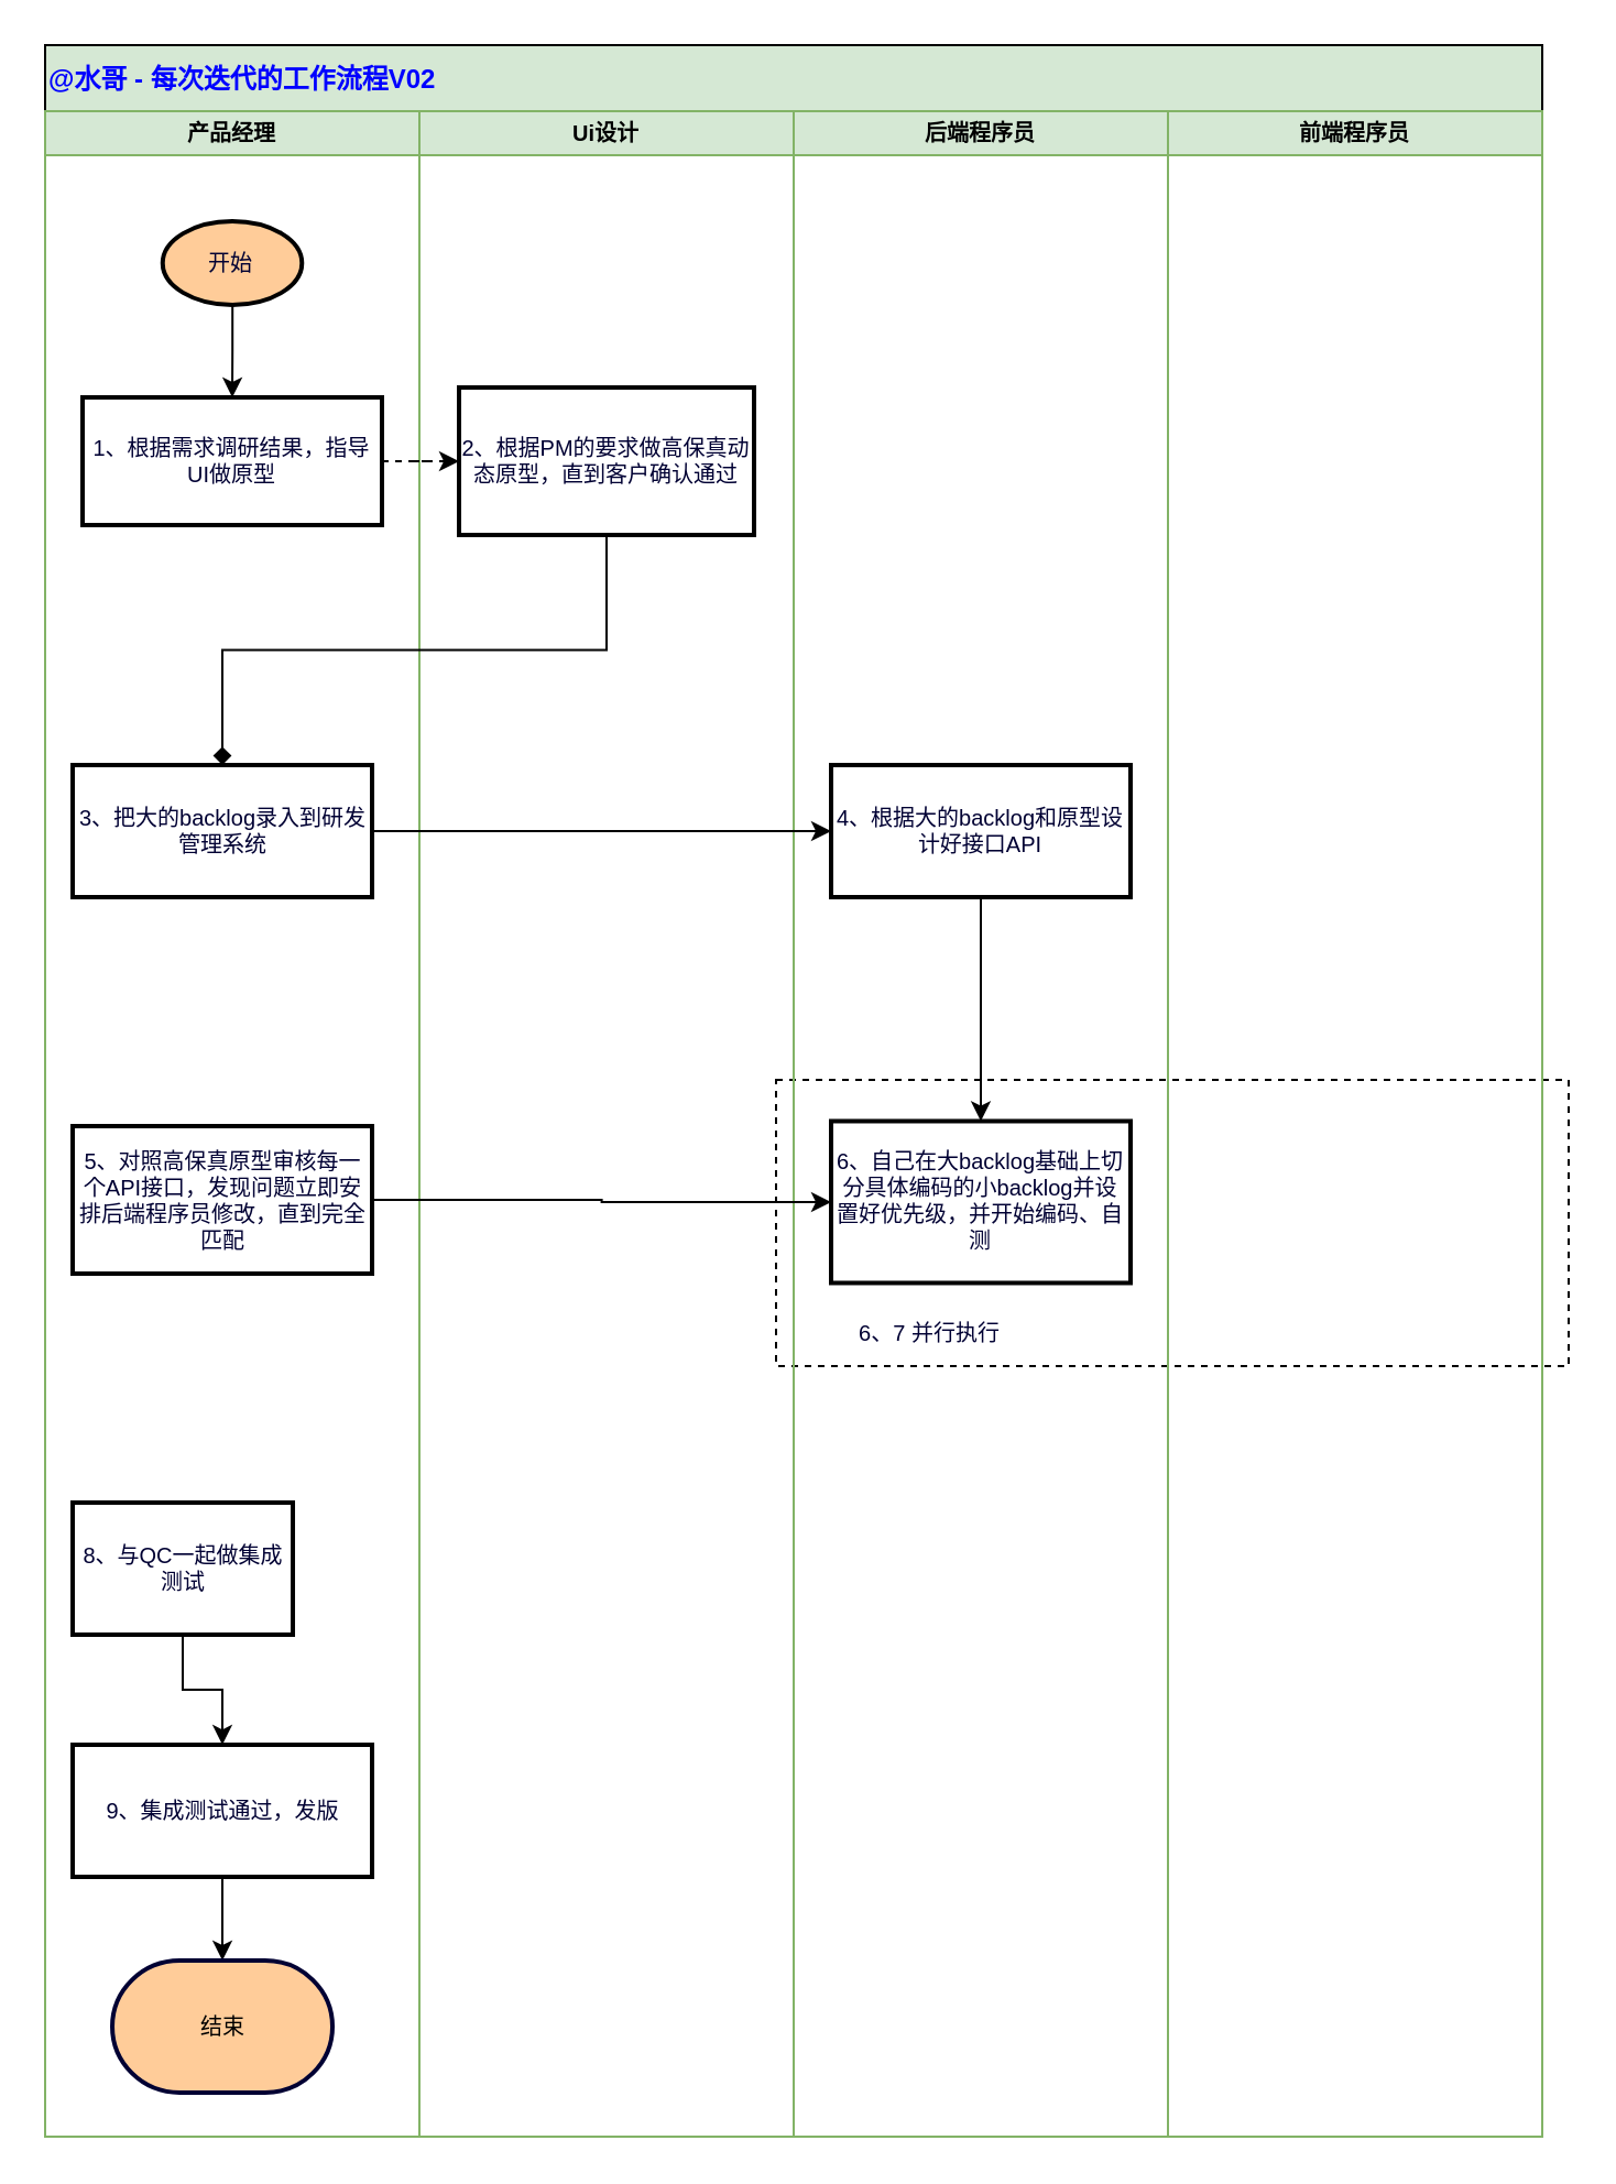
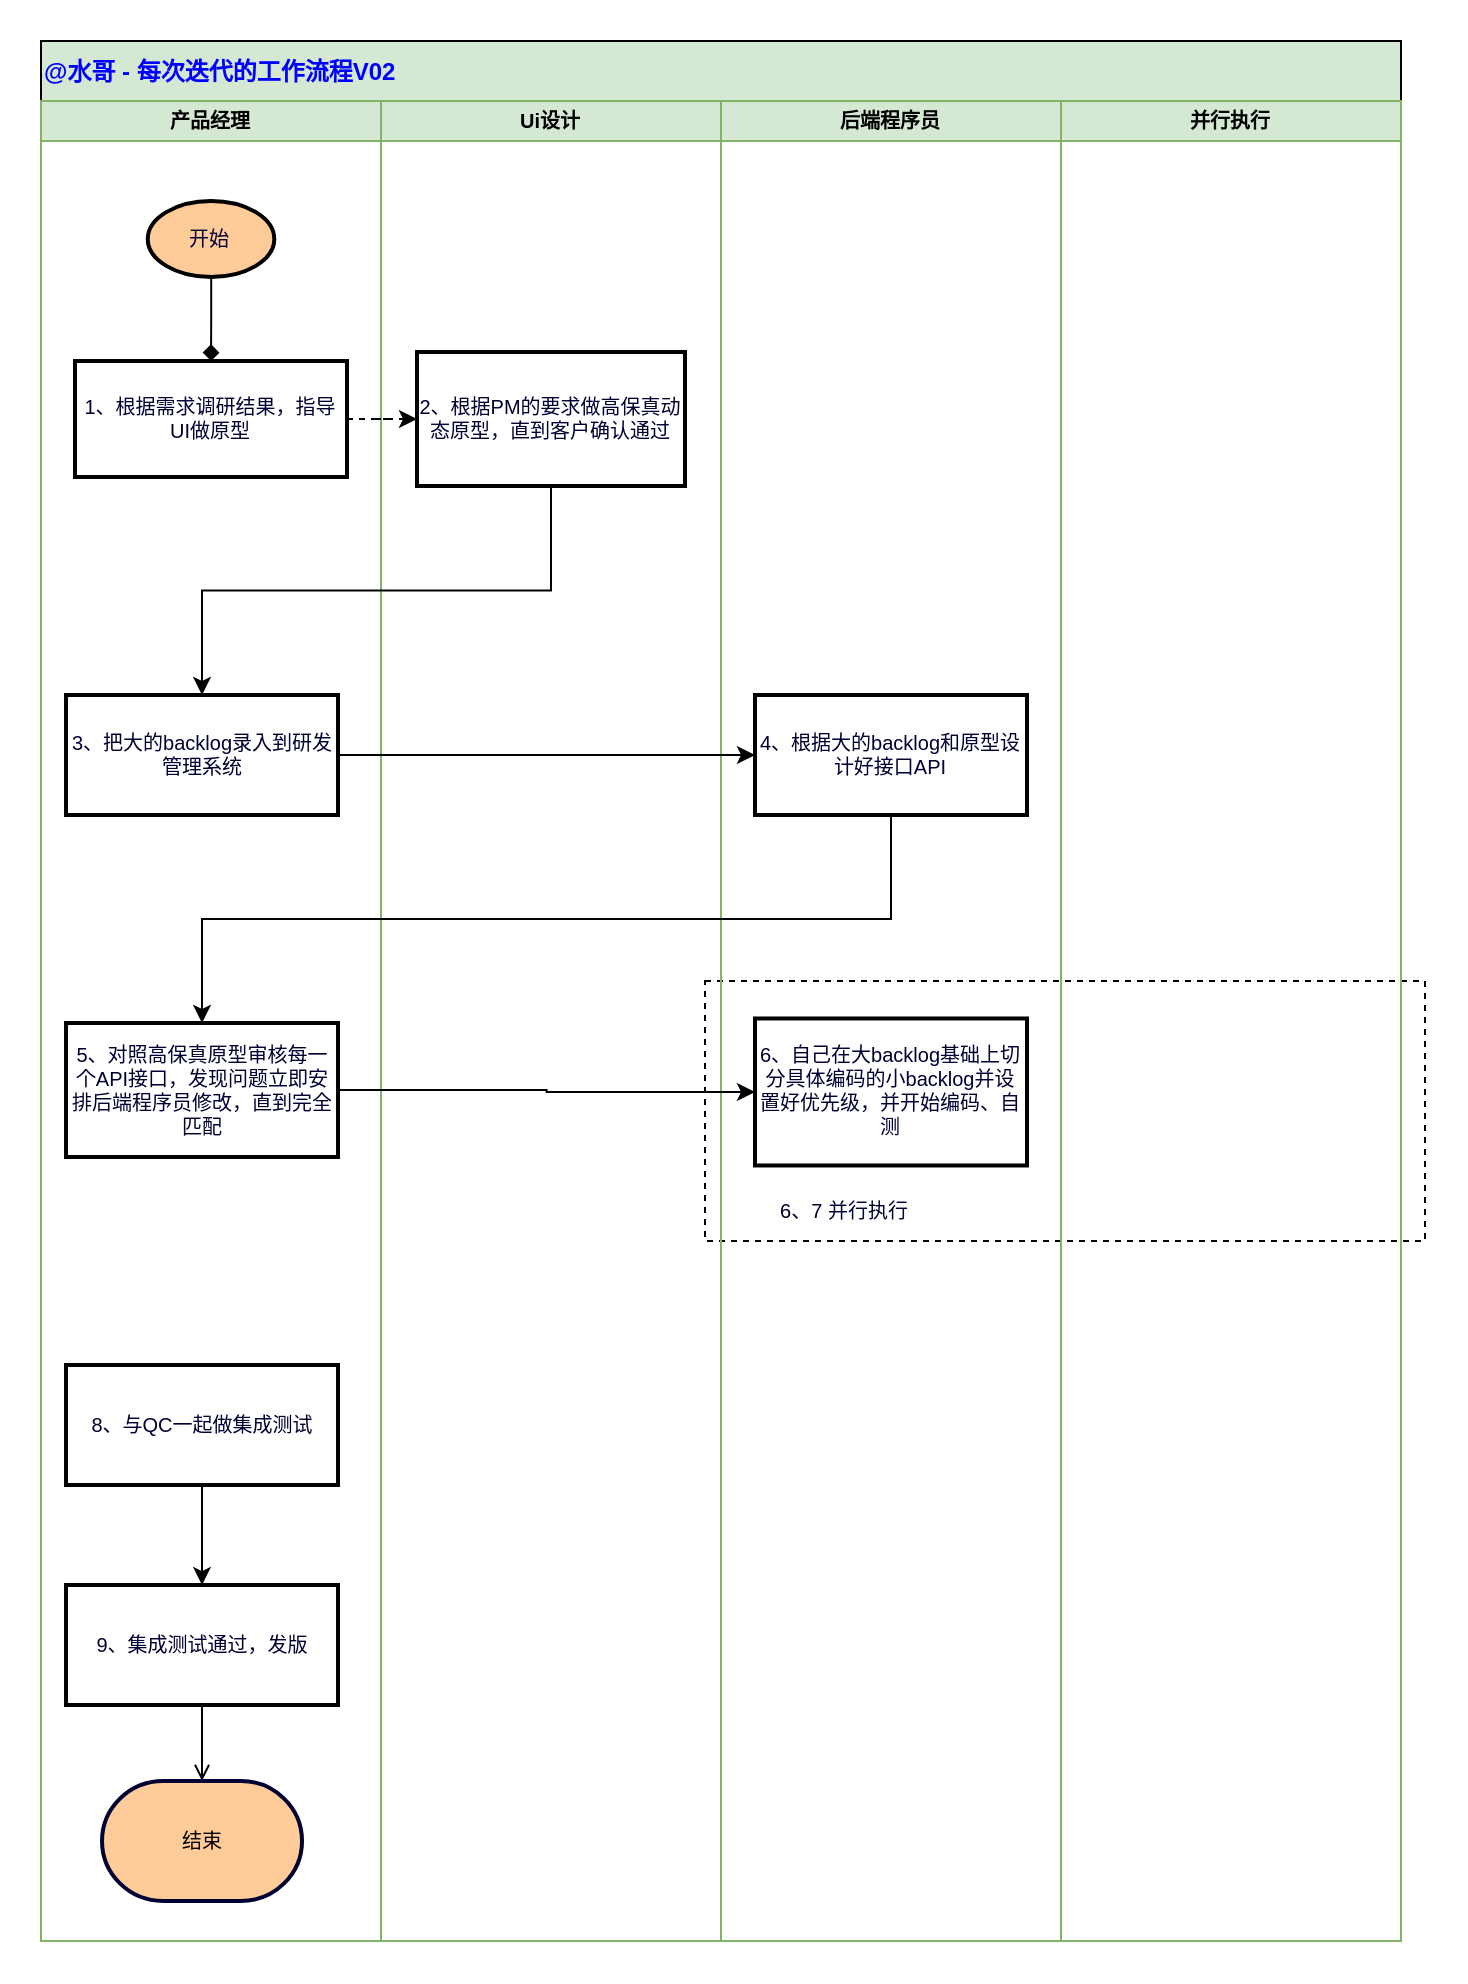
  <mxCell id="0" />
  <mxCell id="1" parent="0" />
  <mxCell id="2" value="&lt;blockquote style=&quot;margin: 0 0 0 40px; border: none; padding: 0px;&quot;&gt;&lt;span style=&quot;font-size: 10px;&quot;&gt;&lt;br&gt;&lt;/span&gt;&lt;/blockquote&gt;" style="rounded=0;whiteSpace=wrap;html=1;dashed=1;labelBackgroundColor=none;fontSize=10;fontColor=#000033;fillColor=none;align=left;" parent="1" vertex="1"><mxGeometry x="352" y="490" width="360" height="130" as="geometry" /></mxCell>
  <mxCell id="3" value="@水哥 - 每次迭代的工作流程V02" style="swimlane;childLayout=stackLayout;resizeParent=1;resizeParentMax=0;startSize=30;align=left;fontSize=12;fontColor=#0000FF;fillColor=#D5E8D4;" parent="1" vertex="1"><mxGeometry x="20" y="20" width="680" height="950" as="geometry"><mxRectangle x="230" y="30" width="70" height="30" as="alternateBounds" /></mxGeometry></mxCell>
  <mxCell id="4" value="产品经理" style="swimlane;startSize=20;fontSize=10;fillColor=#d5e8d4;strokeColor=#82b366;" parent="3" vertex="1"><mxGeometry y="30" width="170" height="920" as="geometry" /></mxCell>
  <mxCell id="5" value="开始" style="strokeWidth=2;html=1;shape=mxgraph.flowchart.start_1;whiteSpace=wrap;fontSize=10;fontColor=#000033;labelBackgroundColor=none;fillColor=#FFCC99;aspect=fixed;" parent="4" vertex="1"><mxGeometry x="53.37" y="50" width="63.27" height="38" as="geometry" /></mxCell>
  <mxCell id="6" value="1、根据需求调研结果，指导UI做原型" style="whiteSpace=wrap;html=1;fontSize=10;fillColor=none;fontColor=#000033;strokeWidth=2;labelBackgroundColor=none;aspect=fixed;" parent="4" vertex="1"><mxGeometry x="17.005" y="130" width="136" height="58" as="geometry" /></mxCell>
- <mxCell id="7" value="" style="edgeStyle=orthogonalEdgeStyle;rounded=0;orthogonalLoop=1;jettySize=auto;html=1;fontSize=10;fontColor=#000033;" parent="4" source="5" target="6" edge="1"><mxGeometry relative="1" as="geometry" /></mxCell>
+ <mxCell id="7" value="" style="edgeStyle=orthogonalEdgeStyle;rounded=0;orthogonalLoop=1;jettySize=auto;html=1;fontSize=10;fontColor=#000033;endArrow=diamond;" parent="4" source="5" target="6" edge="1"><mxGeometry relative="1" as="geometry" /></mxCell>
  <mxCell id="8" value="3、把大的backlog录入到研发管理系统" style="whiteSpace=wrap;html=1;fontSize=10;fillColor=none;fontColor=#000033;strokeWidth=2;labelBackgroundColor=none;" parent="4" vertex="1"><mxGeometry x="12.505" y="297" width="136" height="60" as="geometry" /></mxCell>
  <mxCell id="9" value="5、对照高保真原型审核每一个API接口，发现问题立即安排后端程序员修改，直到完全匹配" style="whiteSpace=wrap;html=1;fontSize=10;fillColor=none;fontColor=#000033;strokeWidth=2;labelBackgroundColor=none;" parent="4" vertex="1"><mxGeometry x="12.505" y="461" width="136" height="67" as="geometry" /></mxCell>
  <mxCell id="10" value="" style="edgeStyle=orthogonalEdgeStyle;rounded=0;orthogonalLoop=1;jettySize=auto;html=1;fontSize=10;fontColor=#000033;" parent="4" source="11" target="13" edge="1"><mxGeometry relative="1" as="geometry" /></mxCell>
- <mxCell id="11" value="8、与QC一起做集成测试" style="whiteSpace=wrap;html=1;fontSize=10;fillColor=none;fontColor=#000033;strokeWidth=2;labelBackgroundColor=none;" parent="4" vertex="1"><mxGeometry x="12.505" y="632" width="100" height="60" as="geometry" /></mxCell>
- <mxCell id="12" style="edgeStyle=orthogonalEdgeStyle;rounded=0;orthogonalLoop=1;jettySize=auto;html=1;exitX=0.5;exitY=1;exitDx=0;exitDy=0;entryX=0.5;entryY=0;entryDx=0;entryDy=0;entryPerimeter=0;fontSize=10;fontColor=#000033;" parent="4" source="13" target="14" edge="1"><mxGeometry relative="1" as="geometry" /></mxCell>
+ <mxCell id="11" value="8、与QC一起做集成测试" style="whiteSpace=wrap;html=1;fontSize=10;fillColor=none;fontColor=#000033;strokeWidth=2;labelBackgroundColor=none;" parent="4" vertex="1"><mxGeometry x="12.505" y="632" width="136" height="60" as="geometry" /></mxCell>
+ <mxCell id="12" style="edgeStyle=orthogonalEdgeStyle;rounded=0;orthogonalLoop=1;jettySize=auto;html=1;exitX=0.5;exitY=1;exitDx=0;exitDy=0;entryX=0.5;entryY=0;entryDx=0;entryDy=0;entryPerimeter=0;fontSize=10;fontColor=#000033;endArrow=open;" parent="4" source="13" target="14" edge="1"><mxGeometry relative="1" as="geometry" /></mxCell>
  <mxCell id="13" value="9、集成测试通过，发版" style="whiteSpace=wrap;html=1;fontSize=10;fillColor=none;fontColor=#000033;strokeWidth=2;labelBackgroundColor=none;" parent="4" vertex="1"><mxGeometry x="12.505" y="742.005" width="136" height="60" as="geometry" /></mxCell>
  <mxCell id="14" value="结束" style="strokeWidth=2;html=1;shape=mxgraph.flowchart.terminator;whiteSpace=wrap;labelBackgroundColor=none;fontSize=10;fillColor=#FFCC99;strokeColor=#000033;" parent="4" vertex="1"><mxGeometry x="30.51" y="840" width="100" height="60" as="geometry" /></mxCell>
  <mxCell id="15" value="Ui设计" style="swimlane;startSize=20;fontSize=10;fillColor=#d5e8d4;strokeColor=#82b366;" parent="3" vertex="1"><mxGeometry x="170" y="30" width="170" height="920" as="geometry" /></mxCell>
  <mxCell id="16" value="2、根据PM的要求做高保真动态原型，直到客户确认通过" style="whiteSpace=wrap;html=1;fontSize=10;fillColor=none;fontColor=#000033;strokeWidth=2;labelBackgroundColor=none;aspect=fixed;" parent="15" vertex="1"><mxGeometry x="18" y="125.51" width="134" height="66.99" as="geometry" /></mxCell>
  <mxCell id="17" value="后端程序员" style="swimlane;startSize=20;fontSize=10;fillColor=#d5e8d4;strokeColor=#82b366;" parent="3" vertex="1"><mxGeometry x="340" y="30" width="170" height="920" as="geometry" /></mxCell>
  <mxCell id="18" value="4、根据大的backlog和原型设计好接口API" style="whiteSpace=wrap;html=1;fontSize=10;fillColor=none;fontColor=#000033;strokeWidth=2;labelBackgroundColor=none;" parent="17" vertex="1"><mxGeometry x="17" y="296.995" width="136" height="60" as="geometry" /></mxCell>
  <mxCell id="19" value="6、自己在大backlog基础上切分具体编码的小backlog并设置好优先级，并开始编码、自测" style="whiteSpace=wrap;html=1;fontSize=10;fillColor=none;fontColor=#000033;strokeWidth=2;labelBackgroundColor=none;" parent="17" vertex="1"><mxGeometry x="17" y="458.74" width="136" height="73.5" as="geometry" /></mxCell>
- <mxCell id="20" value="前端程序员" style="swimlane;startSize=20;fontSize=10;fillColor=#d5e8d4;strokeColor=#82b366;" parent="3" vertex="1"><mxGeometry x="510" y="30" width="170" height="920" as="geometry" /></mxCell>
+ <mxCell id="20" value="并行执行" style="swimlane;startSize=20;fontSize=10;fillColor=#d5e8d4;strokeColor=#82b366;" parent="3" vertex="1"><mxGeometry x="510" y="30" width="170" height="920" as="geometry" /></mxCell>
  <mxCell id="21" value="" style="edgeStyle=orthogonalEdgeStyle;rounded=0;orthogonalLoop=1;jettySize=auto;html=1;fontSize=10;fontColor=#000033;dashed=1;" parent="3" source="6" target="16" edge="1"><mxGeometry relative="1" as="geometry" /></mxCell>
- <mxCell id="22" value="" style="edgeStyle=orthogonalEdgeStyle;rounded=0;orthogonalLoop=1;jettySize=auto;html=1;fontSize=10;fontColor=#000033;exitX=0.5;exitY=1;exitDx=0;exitDy=0;endArrow=diamond;" parent="3" source="16" target="8" edge="1"><mxGeometry relative="1" as="geometry" /></mxCell>
+ <mxCell id="22" value="" style="edgeStyle=orthogonalEdgeStyle;rounded=0;orthogonalLoop=1;jettySize=auto;html=1;fontSize=10;fontColor=#000033;exitX=0.5;exitY=1;exitDx=0;exitDy=0;" parent="3" source="16" target="8" edge="1"><mxGeometry relative="1" as="geometry" /></mxCell>
  <mxCell id="23" value="" style="edgeStyle=orthogonalEdgeStyle;rounded=0;orthogonalLoop=1;jettySize=auto;html=1;fontSize=10;fontColor=#000033;" parent="3" source="8" target="18" edge="1"><mxGeometry relative="1" as="geometry" /></mxCell>
- <mxCell id="24" value="" style="edgeStyle=orthogonalEdgeStyle;rounded=0;orthogonalLoop=1;jettySize=auto;html=1;fontSize=10;fontColor=#000033;exitX=0.5;exitY=1;exitDx=0;exitDy=0;" parent="3" source="18" target="19" edge="1"><mxGeometry relative="1" as="geometry" /></mxCell>
+ <mxCell id="24" value="" style="edgeStyle=orthogonalEdgeStyle;rounded=0;orthogonalLoop=1;jettySize=auto;html=1;fontSize=10;fontColor=#000033;exitX=0.5;exitY=1;exitDx=0;exitDy=0;" parent="3" source="18" target="9" edge="1"><mxGeometry relative="1" as="geometry" /></mxCell>
  <mxCell id="25" value="" style="edgeStyle=orthogonalEdgeStyle;rounded=0;orthogonalLoop=1;jettySize=auto;html=1;fontSize=10;fontColor=#000033;" parent="3" source="9" target="19" edge="1"><mxGeometry relative="1" as="geometry" /></mxCell>
  <mxCell id="26" value="6、7 并行执行" style="text;html=1;strokeColor=none;fillColor=none;align=center;verticalAlign=middle;whiteSpace=wrap;rounded=0;dashed=1;labelBackgroundColor=none;fontSize=10;fontColor=#000033;" parent="1" vertex="1"><mxGeometry x="382" y="590" width="80" height="30" as="geometry" /></mxCell>
